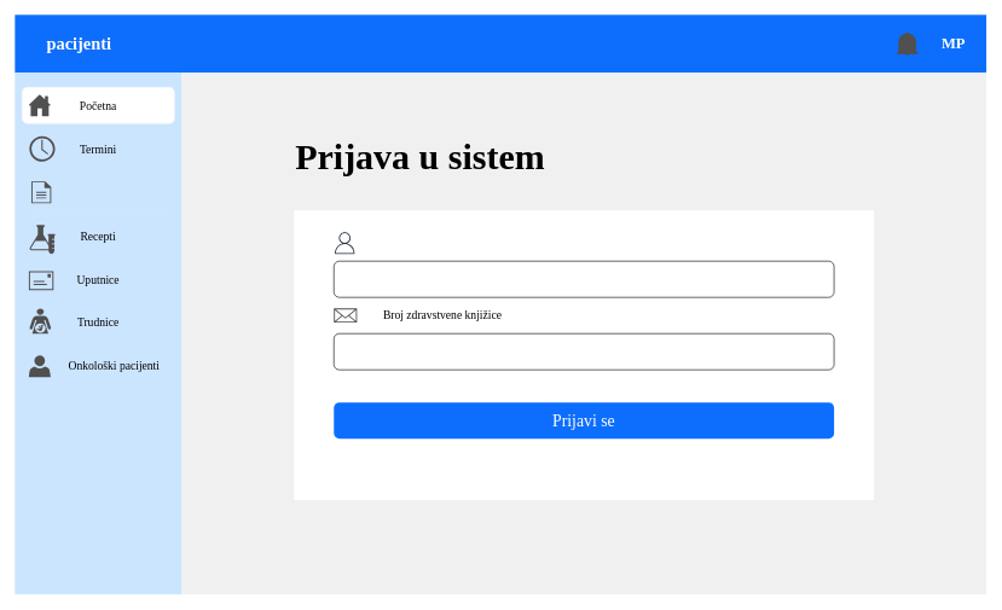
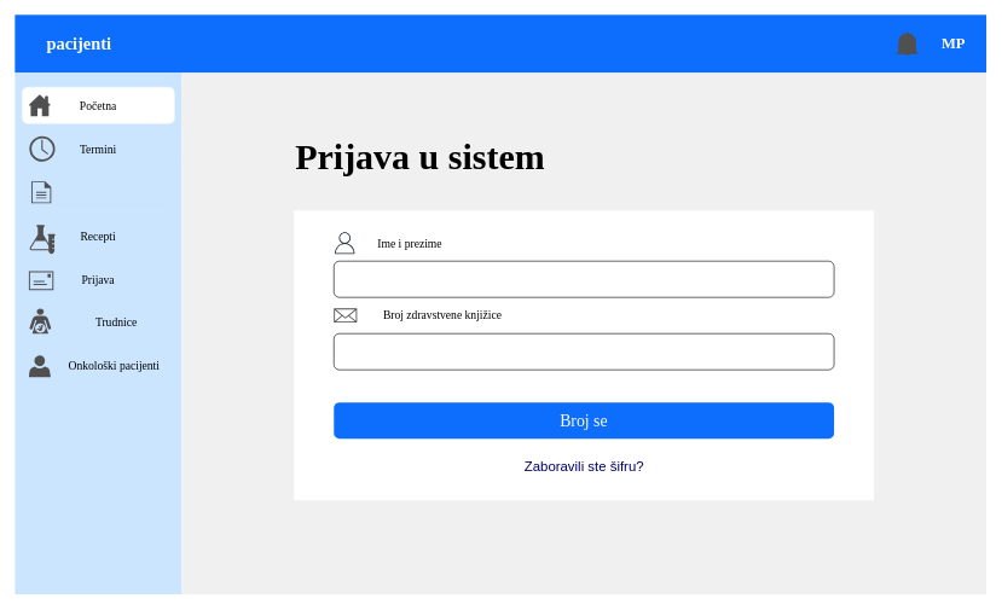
  <mxCell id="0" />
  <mxCell id="1" parent="0" />
  <mxCell id="2" value="&lt;font face=&quot;Comic Sans MS&quot; style=&quot;color: rgb(255, 255, 255); font-size: 24px;&quot;&gt;&amp;nbsp; &amp;nbsp; &amp;nbsp; &amp;nbsp;&lt;b&gt;pacijenti&lt;/b&gt;&lt;/font&gt;" style="rounded=0;whiteSpace=wrap;html=1;fillColor=#0D6EFD;strokeColor=none;spacingTop=0;spacingLeft=0;spacingRight=999;align=left;" parent="1" vertex="1"><mxGeometry x="20" width="1340" height="80" as="geometry" y="20" /></mxCell>
  <mxCell id="3" value="&lt;font face=&quot;Comic Sans MS&quot; style=&quot;color: rgb(255, 255, 255); font-size: 21px;&quot;&gt;&lt;b style=&quot;&quot;&gt;MP&lt;/b&gt;&lt;/font&gt;" style="ellipse;whiteSpace=wrap;html=1;aspect=fixed;strokeColor=none;fillColor=#0d6efd;" parent="1" vertex="1"><mxGeometry x="1290" y="35" width="50" height="50" as="geometry" /></mxCell>
  <mxCell id="4" value="" style="rounded=0;whiteSpace=wrap;html=1;strokeColor=none;fillColor=#CCE5FF;" parent="1" vertex="1"><mxGeometry x="20" y="100" width="230" height="720" as="geometry" /></mxCell>
  <mxCell id="5" value="" style="rounded=1;whiteSpace=wrap;html=1;strokeColor=#F3F7FB;" parent="1" vertex="1"><mxGeometry x="30" y="120" width="210" height="50" as="geometry" /></mxCell>
  <mxCell id="6" value="" style="rounded=1;whiteSpace=wrap;html=1;fillColor=#CCE5FF;strokeColor=#CCE5FF;" parent="1" vertex="1"><mxGeometry x="30" y="360" width="210" height="50" as="geometry" /></mxCell>
  <mxCell id="7" value="" style="rounded=1;whiteSpace=wrap;html=1;fillColor=#CCE5FF;strokeColor=#CCE5FF;" parent="1" vertex="1"><mxGeometry x="30" y="420" width="210" height="50" as="geometry" /></mxCell>
  <mxCell id="8" value="" style="rounded=1;whiteSpace=wrap;html=1;strokeColor=#CCE5FF;fillColor=#CCE5FF;" parent="1" vertex="1"><mxGeometry x="30" y="300" width="210" height="50" as="geometry" /></mxCell>
  <mxCell id="9" value="" style="rounded=1;whiteSpace=wrap;html=1;fillColor=#CCE5FF;strokeColor=#CCE5FF;" parent="1" vertex="1"><mxGeometry x="30" y="240" width="210" height="50" as="geometry" /></mxCell>
  <mxCell id="10" value="" style="rounded=1;whiteSpace=wrap;html=1;fillColor=#CCE5FF;strokeColor=#CCE5FF;" parent="1" vertex="1"><mxGeometry x="30" y="180" width="210" height="50" as="geometry" /></mxCell>
  <mxCell id="11" value="" style="rounded=0;whiteSpace=wrap;html=1;strokeColor=none;fillColor=#F0F0F0;" parent="1" vertex="1"><mxGeometry x="250" y="100" width="1110" height="720" as="geometry" /></mxCell>
  <mxCell id="12" value="" style="rounded=0;whiteSpace=wrap;html=1;strokeColor=none;" parent="1" vertex="1"><mxGeometry x="405" y="290" width="800" height="400" as="geometry" /></mxCell>
  <mxCell id="13" value="&lt;h1 style=&quot;margin-top: 0px;&quot;&gt;&lt;font style=&quot;font-size: 50px;&quot; face=&quot;Comic Sans MS&quot;&gt;Prijava u sistem&lt;/font&gt;&lt;/h1&gt;" style="text;html=1;whiteSpace=wrap;overflow=hidden;rounded=0;" parent="1" vertex="1"><mxGeometry x="405" y="180" width="400" height="120" as="geometry" /></mxCell>
  <mxCell id="14" value="" style="rounded=1;whiteSpace=wrap;html=1;" parent="1" vertex="1"><mxGeometry x="460" y="360" width="690" height="50" as="geometry" /></mxCell>
  <mxCell id="15" value="" style="rounded=1;whiteSpace=wrap;html=1;" parent="1" vertex="1"><mxGeometry x="460" y="460" width="690" height="50" as="geometry" /></mxCell>
- <mxCell id="16" value="&lt;font face=&quot;Comic Sans MS&quot; style=&quot;font-size: 23px; color: rgb(255, 255, 255);&quot;&gt;Prijavi se&lt;/font&gt;" style="rounded=1;whiteSpace=wrap;html=1;fillColor=#0D6EFD;strokeColor=none;" parent="1" vertex="1"><mxGeometry x="460" y="555" width="690" height="50" as="geometry" /></mxCell>
+ <mxCell id="16" value="&lt;font face=&quot;Comic Sans MS&quot; style=&quot;font-size: 23px; color: rgb(255, 255, 255);&quot;&gt;Broj se&lt;/font&gt;" style="rounded=1;whiteSpace=wrap;html=1;fillColor=#0D6EFD;strokeColor=none;" parent="1" vertex="1"><mxGeometry x="460" y="555" width="690" height="50" as="geometry" /></mxCell>
+ <mxCell id="17" value="&lt;font style=&quot;font-size: 19px; color: rgb(0, 0, 102);&quot;&gt;Zaboravili ste šifru?&lt;/font&gt;" style="text;html=1;align=center;verticalAlign=middle;whiteSpace=wrap;rounded=0;" parent="1" vertex="1"><mxGeometry x="692.5" y="630" width="225" height="30" as="geometry" /></mxCell>
  <mxCell id="18" value="" style="sketch=0;outlineConnect=0;fontColor=#232F3E;gradientColor=none;fillColor=#505050;strokeColor=none;dashed=0;verticalLabelPosition=bottom;verticalAlign=top;align=center;html=1;fontSize=12;fontStyle=0;aspect=fixed;pointerEvents=1;shape=mxgraph.aws4.email_2;" parent="1" vertex="1"><mxGeometry x="460" y="425" width="31.83" height="20" as="geometry" /></mxCell>
  <mxCell id="19" value="" style="sketch=0;outlineConnect=0;fontColor=#232F3E;gradientColor=none;fillColor=#232F3D;strokeColor=none;dashed=0;verticalLabelPosition=bottom;verticalAlign=top;align=center;html=1;fontSize=12;fontStyle=0;aspect=fixed;pointerEvents=1;shape=mxgraph.aws4.user;" parent="1" vertex="1"><mxGeometry x="460" y="320" width="30" height="30" as="geometry" /></mxCell>
  <mxCell id="20" value="" style="sketch=0;pointerEvents=1;shadow=0;dashed=0;html=1;strokeColor=none;fillColor=#505050;labelPosition=center;verticalLabelPosition=bottom;verticalAlign=top;outlineConnect=0;align=center;shape=mxgraph.office.concepts.home;" parent="1" vertex="1"><mxGeometry x="39.23" y="130" width="30" height="30" as="geometry" /></mxCell>
  <mxCell id="21" value="" style="sketch=0;pointerEvents=1;shadow=0;dashed=0;html=1;strokeColor=none;fillColor=#505050;labelPosition=center;verticalLabelPosition=bottom;verticalAlign=top;outlineConnect=0;align=center;shape=mxgraph.office.concepts.clock;" parent="1" vertex="1"><mxGeometry x="40" y="187.5" width="35.38" height="35" as="geometry" /></mxCell>
  <mxCell id="22" value="" style="sketch=0;pointerEvents=1;shadow=0;dashed=0;html=1;strokeColor=none;fillColor=#505050;labelPosition=center;verticalLabelPosition=bottom;verticalAlign=top;outlineConnect=0;align=center;shape=mxgraph.office.concepts.lab;" parent="1" vertex="1"><mxGeometry x="39.69" y="310" width="36" height="40" as="geometry" /></mxCell>
  <mxCell id="23" value="" style="shape=mxgraph.signs.people.baby_2;html=1;pointerEvents=1;strokeColor=none;verticalLabelPosition=bottom;verticalAlign=top;align=center;sketch=0;fillColor=#505050;" parent="1" vertex="1"><mxGeometry x="40" y="425.5" width="30" height="34.5" as="geometry" /></mxCell>
  <mxCell id="24" value="" style="rounded=1;whiteSpace=wrap;html=1;fillColor=#CCE5FF;strokeColor=#CCE5FF;" parent="1" vertex="1"><mxGeometry x="30" y="480" width="210" height="50" as="geometry" /></mxCell>
  <mxCell id="25" value="" style="sketch=0;pointerEvents=1;shadow=0;dashed=0;html=1;strokeColor=none;fillColor=#505050;labelPosition=center;verticalLabelPosition=bottom;verticalAlign=top;outlineConnect=0;align=center;shape=mxgraph.office.users.user;" parent="1" vertex="1"><mxGeometry x="39.23" y="490" width="30" height="30" as="geometry" /></mxCell>
  <mxCell id="26" value="&lt;font face=&quot;Comic Sans MS&quot; style=&quot;font-size: 16px;&quot;&gt;Početna&lt;/font&gt;" style="text;html=1;align=center;verticalAlign=middle;whiteSpace=wrap;rounded=0;" parent="1" vertex="1"><mxGeometry x="105" y="130" width="60" height="30" as="geometry" /></mxCell>
  <mxCell id="27" value="&lt;font face=&quot;Comic Sans MS&quot; style=&quot;font-size: 16px;&quot;&gt;Termini&lt;/font&gt;" style="text;html=1;align=center;verticalAlign=middle;whiteSpace=wrap;rounded=0;" parent="1" vertex="1"><mxGeometry x="105" y="190" width="60" height="30" as="geometry" /></mxCell>
  <mxCell id="28" value="&lt;font face=&quot;Comic Sans MS&quot; style=&quot;font-size: 16px;&quot;&gt;Recepti&lt;/font&gt;" style="text;html=1;align=center;verticalAlign=middle;whiteSpace=wrap;rounded=0;" parent="1" vertex="1"><mxGeometry x="105" y="310" width="60" height="30" as="geometry" /></mxCell>
- <mxCell id="29" value="&lt;font face=&quot;Comic Sans MS&quot; style=&quot;font-size: 16px;&quot;&gt;Uputnice&lt;/font&gt;" style="text;html=1;align=center;verticalAlign=middle;whiteSpace=wrap;rounded=0;" parent="1" vertex="1"><mxGeometry x="105" y="370" width="60" height="30" as="geometry" /></mxCell>
- <mxCell id="30" value="&lt;font face=&quot;Comic Sans MS&quot; style=&quot;font-size: 16px;&quot;&gt;Trudnice&lt;/font&gt;" style="text;html=1;align=center;verticalAlign=middle;whiteSpace=wrap;rounded=0;" parent="1" vertex="1"><mxGeometry x="105" y="430" width="60" height="30" as="geometry" /></mxCell>
+ <mxCell id="29" value="&lt;font face=&quot;Comic Sans MS&quot; style=&quot;font-size: 16px;&quot;&gt;Prijava&lt;/font&gt;" style="text;html=1;align=center;verticalAlign=middle;whiteSpace=wrap;rounded=0;" parent="1" vertex="1"><mxGeometry x="105" y="370" width="60" height="30" as="geometry" /></mxCell>
+ <mxCell id="30" value="&lt;font face=&quot;Comic Sans MS&quot; style=&quot;font-size: 16px;&quot;&gt;Trudnice&lt;/font&gt;" style="text;html=1;align=center;verticalAlign=middle;whiteSpace=wrap;rounded=0;" parent="1" vertex="1"><mxGeometry x="130" y="430" width="60" height="30" as="geometry" /></mxCell>
  <mxCell id="31" value="&lt;font face=&quot;Comic Sans MS&quot; style=&quot;font-size: 16px;&quot;&gt;Onkološki pacijenti&lt;/font&gt;" style="text;html=1;align=center;verticalAlign=middle;whiteSpace=wrap;rounded=0;" parent="1" vertex="1"><mxGeometry x="82.5" y="490" width="147.5" height="30" as="geometry" /></mxCell>
+ <mxCell id="32" value="&lt;font face=&quot;Comic Sans MS&quot; style=&quot;font-size: 16px;&quot;&gt;Ime i prezime&lt;/font&gt;" style="text;html=1;align=center;verticalAlign=middle;whiteSpace=wrap;rounded=0;" parent="1" vertex="1"><mxGeometry x="510" y="320" width="110" height="30" as="geometry" /></mxCell>
  <mxCell id="33" value="&lt;font face=&quot;Comic Sans MS&quot; style=&quot;font-size: 16px;&quot;&gt;Broj zdravstvene knjižice&lt;/font&gt;" style="text;html=1;align=center;verticalAlign=middle;whiteSpace=wrap;rounded=0;" parent="1" vertex="1"><mxGeometry x="510" y="420" width="200" height="30" as="geometry" /></mxCell>
  <mxCell id="34" value="" style="html=1;verticalLabelPosition=bottom;align=center;labelBackgroundColor=#ffffff;verticalAlign=top;strokeWidth=2;strokeColor=#505050;shadow=0;dashed=0;shape=mxgraph.ios7.icons.bell;fillColor=#505050;" parent="1" vertex="1"><mxGeometry x="1236" y="45" width="30" height="30" as="geometry" /></mxCell>
  <mxCell id="35" value="" style="pointerEvents=1;shadow=0;dashed=0;html=1;strokeColor=none;fillColor=#505050;labelPosition=center;verticalLabelPosition=bottom;verticalAlign=top;outlineConnect=0;align=center;shape=mxgraph.office.concepts.document;" parent="1" vertex="1"><mxGeometry x="42.69" y="250" width="27.31" height="30" as="geometry" /></mxCell>
  <mxCell id="36" value="" style="pointerEvents=1;shadow=0;dashed=0;html=1;strokeColor=none;fillColor=#505050;labelPosition=center;verticalLabelPosition=bottom;verticalAlign=top;outlineConnect=0;align=center;shape=mxgraph.office.concepts.email;" parent="1" vertex="1"><mxGeometry x="39.23" y="374" width="34" height="26" as="geometry" /></mxCell>
